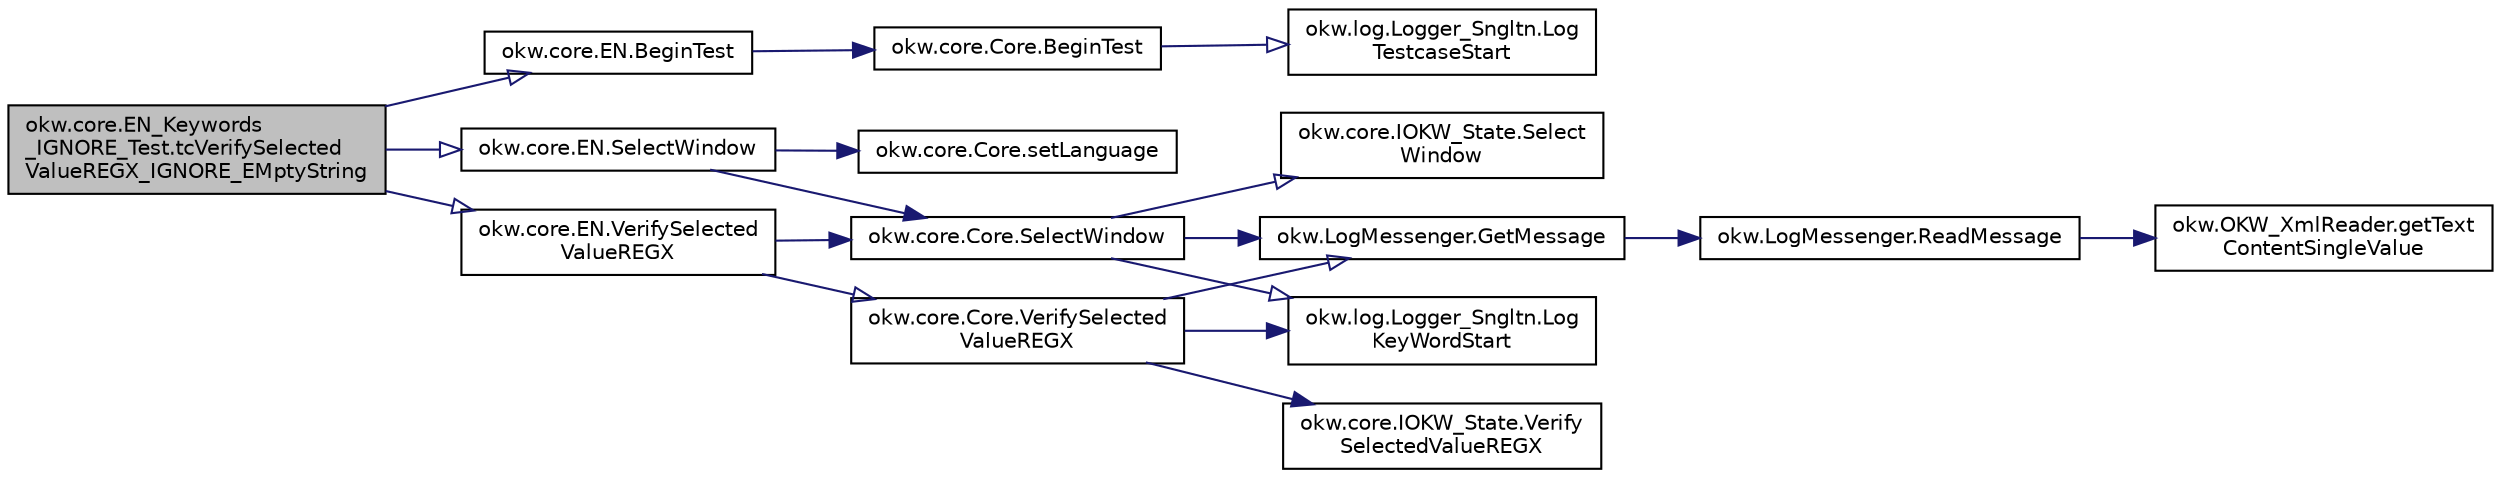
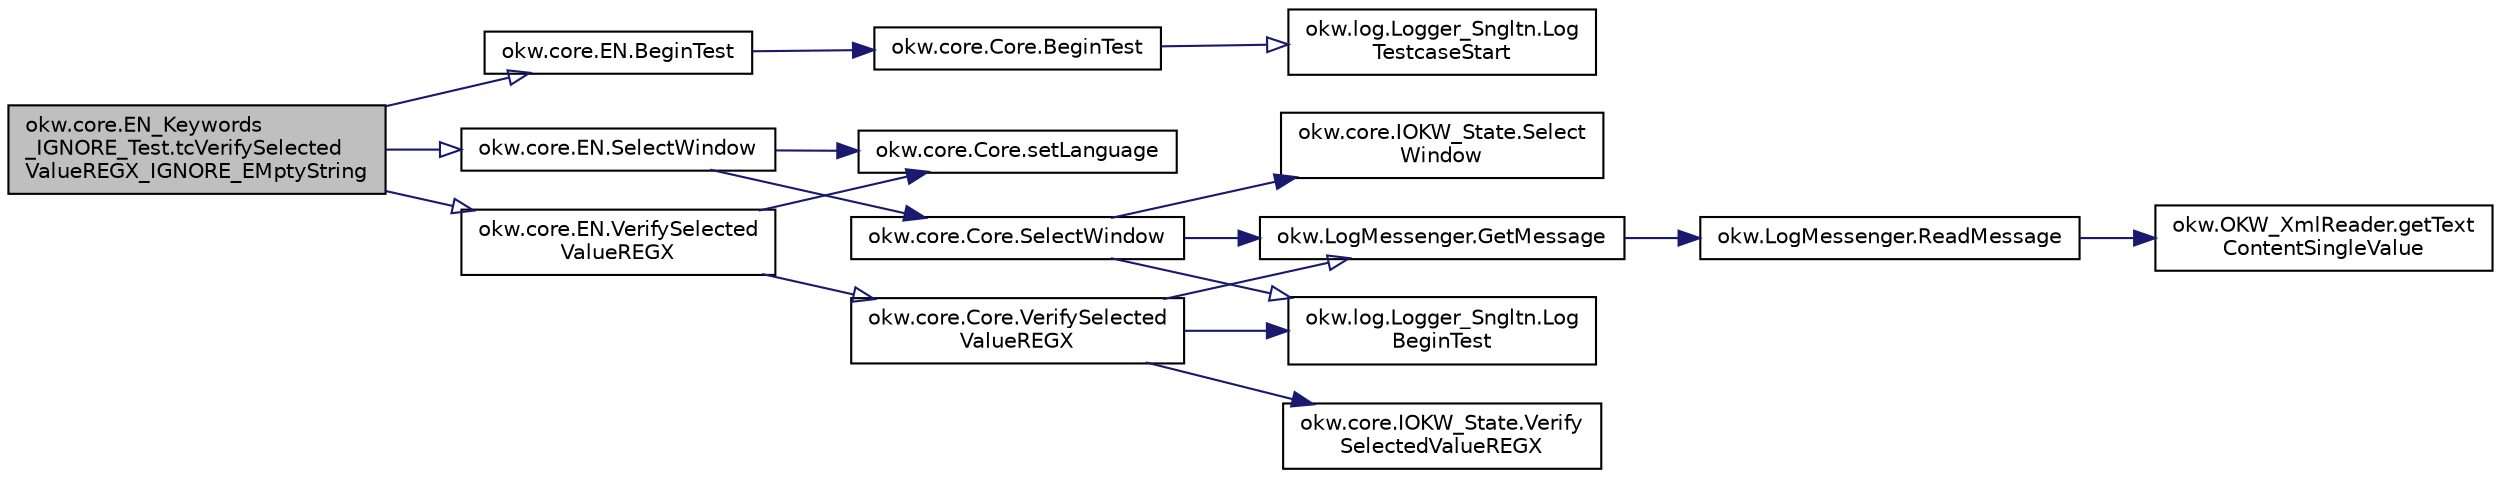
  digraph {
    rankdir=LR
    node [color=black fillcolor=white fontname=Helvetica fontsize=10 shape=record style=filled]
    edge [arrowhead=normal color=midnightblue fontname=Helvetica fontsize=10 labelfontname=Helvetica labelfontsize=10 style=solid]
    n1 [fillcolor=grey75 fontcolor=black height=0.2 label="okw.core.EN_Keywords\l_IGNORE_Test.tcVerifySelected\lValueREGX_IGNORE_EMptyString" width=0.4]
    n2 [height=0.2 label="okw.core.EN.BeginTest" width=0.4]
    n3 [height=0.2 label="okw.core.EN.SelectWindow" width=0.4]
    n4 [height=0.2 label="okw.core.EN.VerifySelected\lValueREGX" width=0.4]
    n5 [height=0.2 label="okw.core.Core.BeginTest" width=0.4]
    n6 [height=0.2 label="okw.core.Core.setLanguage" width=0.4]
    n7 [height=0.2 label="okw.core.Core.SelectWindow" width=0.4]
    n8 [height=0.2 label="okw.core.Core.VerifySelected\lValueREGX" width=0.4]
    n9 [height=0.2 label="okw.log.Logger_Sngltn.Log\lTestcaseStart" width=0.4]
-   n10 [height=0.2 label="okw.log.Logger_Sngltn.Log\lKeyWordStart" width=0.4]
+   n10 [height=0.2 label="okw.log.Logger_Sngltn.Log\lBeginTest" width=0.4]
    n11 [height=0.2 label="okw.LogMessenger.GetMessage" width=0.4]
    n12 [height=0.2 label="okw.core.IOKW_State.Select\lWindow" width=0.4]
    n13 [height=0.2 label="okw.LogMessenger.ReadMessage" width=0.4]
    n14 [height=0.2 label="okw.OKW_XmlReader.getText\lContentSingleValue" width=0.4]
    n15 [height=0.2 label="okw.core.IOKW_State.Verify\lSelectedValueREGX" width=0.4]
    n1 -> n2 [arrowhead=onormal]
    n1 -> n3 [arrowhead=onormal]
    n1 -> n4 [arrowhead=onormal]
    n2 -> n5
    n3 -> n6
    n3 -> n7
-   n4 -> n7
+   n4 -> n6
    n4 -> n8 [arrowhead=onormal]
    n5 -> n9 [arrowhead=onormal]
    n7 -> n10 [arrowhead=onormal]
    n7 -> n11
-   n7 -> n12 [arrowhead=onormal]
+   n7 -> n12
    n8 -> n10
    n8 -> n11 [arrowhead=onormal]
    n8 -> n15
    n11 -> n13
    n13 -> n14
  }
